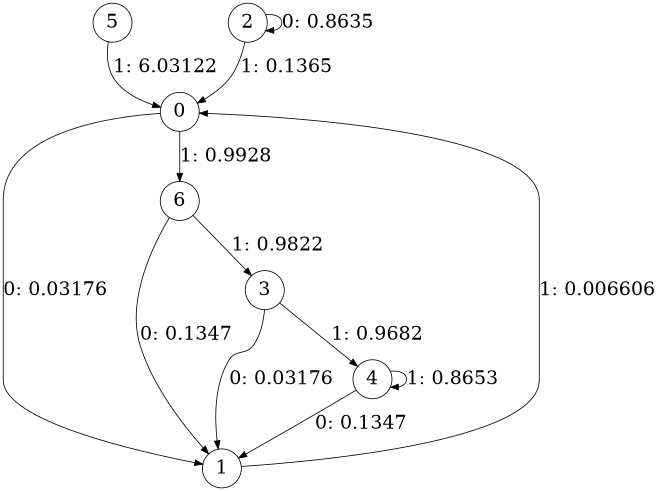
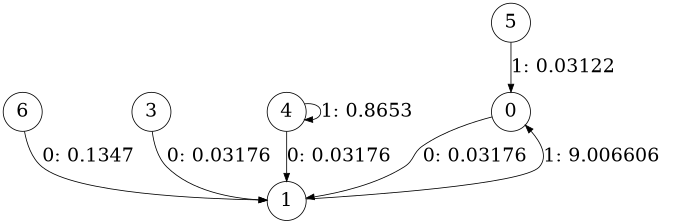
  digraph {
    node [fontsize=24 shape=circle]
    edge [fontsize=24]
    0
    1
    6
    3
    4
    5
-   2
    0 -> 1 [label="0: 0.03176  "]
-   0 -> 6 [label="1: 0.9928   "]
-   1 -> 0 [label="1: 0.006606  "]
+   1 -> 0 [label="1: 9.006606  "]
    6 -> 1 [label="0: 0.1347   "]
-   6 -> 3 [label="1: 0.9822   "]
    3 -> 1 [label="0: 0.03176  "]
-   3 -> 4 [label="1: 0.9682   "]
-   4 -> 1 [label="0: 0.1347   "]
+   4 -> 1 [label="0: 0.03176  "]
    4 -> 4 [label="1: 0.8653   "]
-   5 -> 0 [label="1: 6.03122  "]
-   2 -> 0 [label="1: 0.1365   "]
-   2 -> 2 [label="0: 0.8635   "]
+   5 -> 0 [label="1: 0.03122  "]
  }
